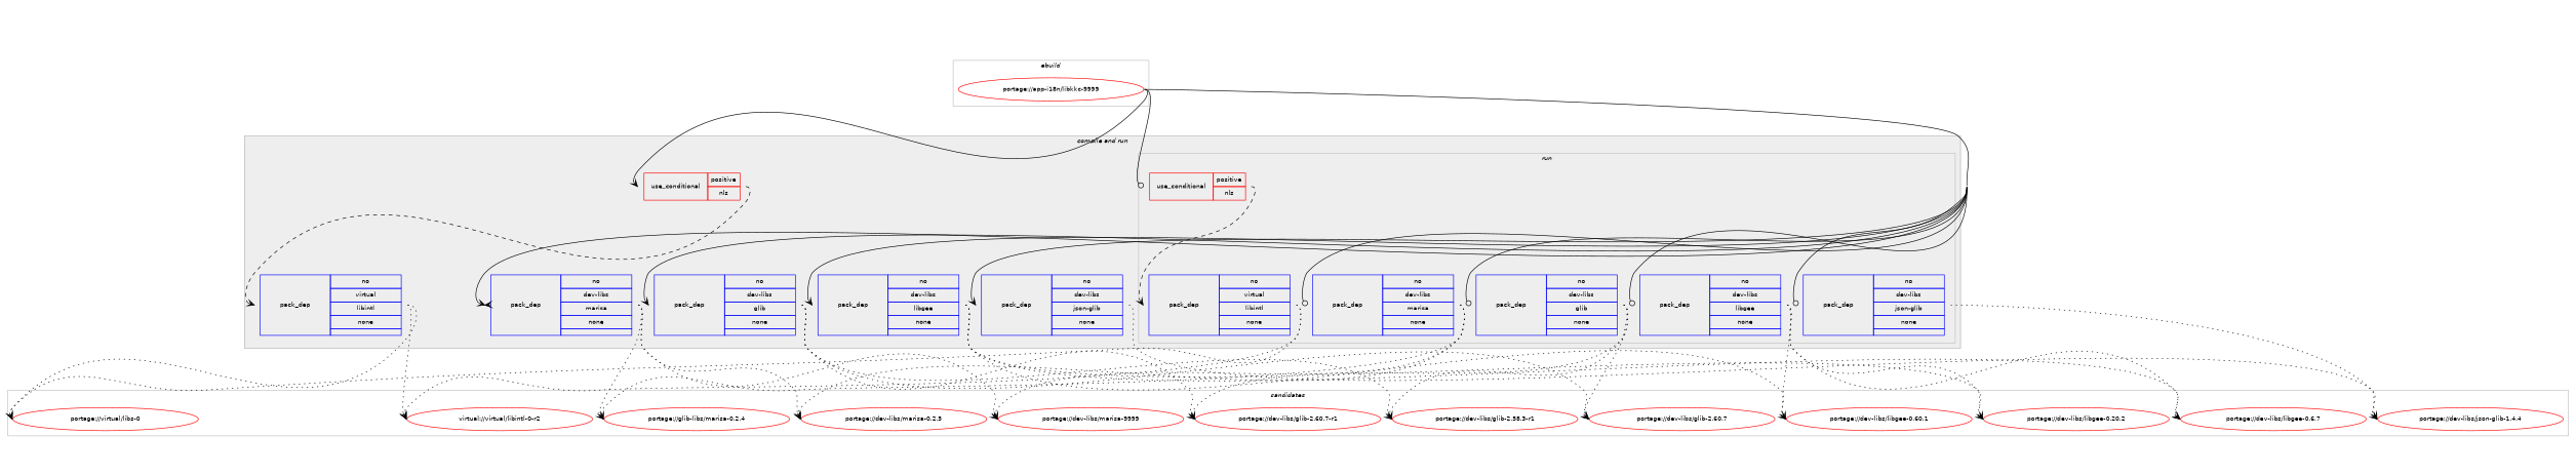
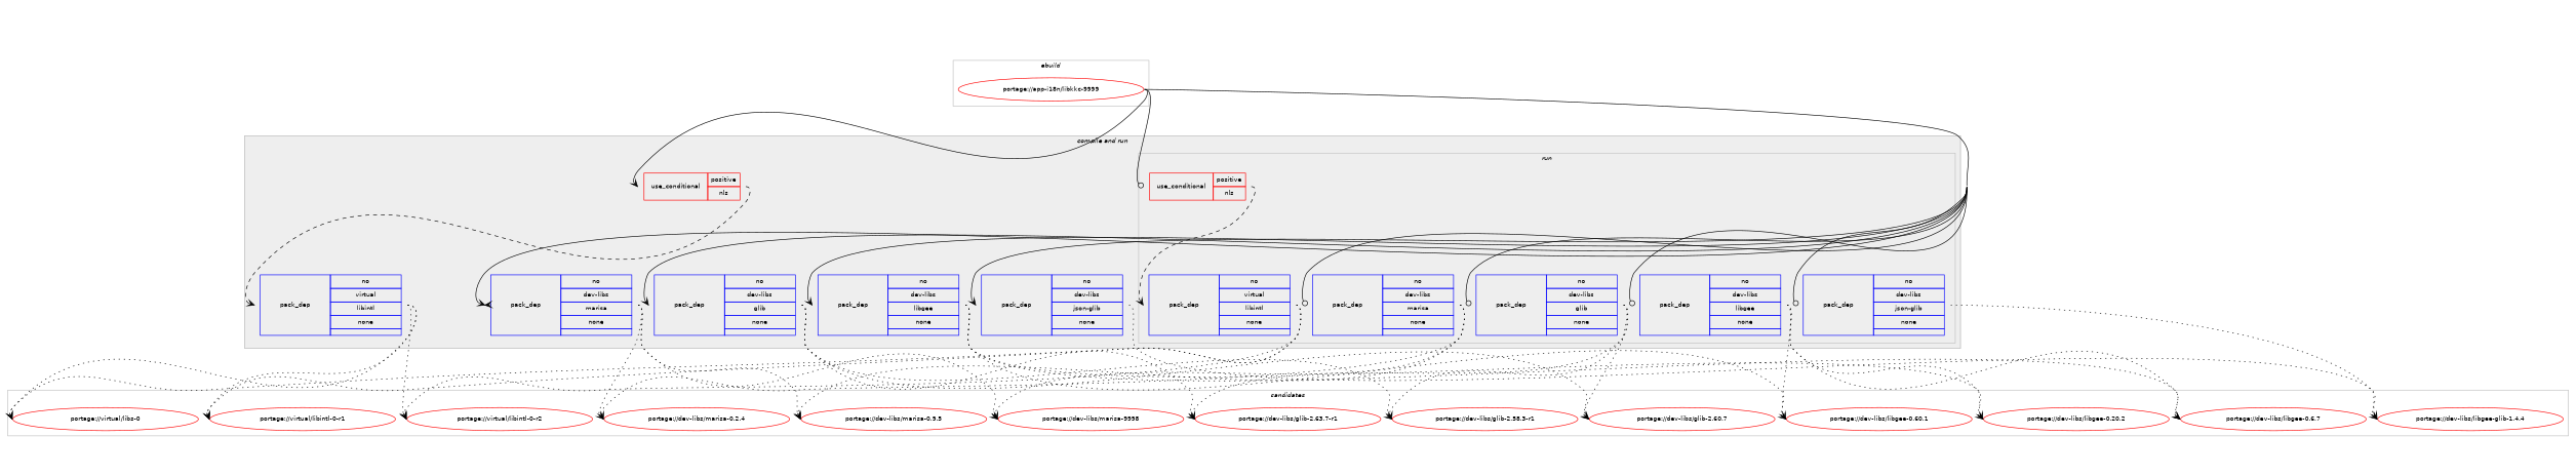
  digraph {
    compound=true
    concentrate=true
    fontname=Helvetica
    fontsize=10
    newrank=true
    rankdir=TB
    ranksep=1.5
    node [color=red fontname=Helvetica fontsize=10]
    edge [arrowhead=vee headport=w style=dotted tailport=e weight=100]
    n1 [label="portage://app-i18n/libkkc-9999" width=4]
    n2 [color=blue label=<<TABLE BORDER="0" CELLBORDER="1" CELLSPACING="0" CELLPADDING="4" WIDTH="220"><TR><TD ROWSPAN="6" CELLPADDING="30">pack_dep</TD></TR><TR><TD WIDTH="110">no</TD></TR><TR><TD>virtual</TD></TR><TR><TD>libintl</TD></TR><TR><TD>none</TD></TR><TR><TD></TD></TR></TABLE>> shape=none]
    n3 [label=<<TABLE BORDER="0" CELLBORDER="1" CELLSPACING="0" CELLPADDING="4"><TR><TD ROWSPAN="3" CELLPADDING="10">use_conditional</TD></TR><TR><TD>positive</TD></TR><TR><TD>nls</TD></TR></TABLE>> shape=none]
    n4 [color=blue label=<<TABLE BORDER="0" CELLBORDER="1" CELLSPACING="0" CELLPADDING="4" WIDTH="220"><TR><TD ROWSPAN="6" CELLPADDING="30">pack_dep</TD></TR><TR><TD WIDTH="110">no</TD></TR><TR><TD>dev-libs</TD></TR><TR><TD>glib</TD></TR><TR><TD>none</TD></TR><TR><TD></TD></TR></TABLE>> shape=none]
    n5 [color=blue label=<<TABLE BORDER="0" CELLBORDER="1" CELLSPACING="0" CELLPADDING="4" WIDTH="220"><TR><TD ROWSPAN="6" CELLPADDING="30">pack_dep</TD></TR><TR><TD WIDTH="110">no</TD></TR><TR><TD>dev-libs</TD></TR><TR><TD>json-glib</TD></TR><TR><TD>none</TD></TR><TR><TD></TD></TR></TABLE>> shape=none]
    n6 [color=blue label=<<TABLE BORDER="0" CELLBORDER="1" CELLSPACING="0" CELLPADDING="4" WIDTH="220"><TR><TD ROWSPAN="6" CELLPADDING="30">pack_dep</TD></TR><TR><TD WIDTH="110">no</TD></TR><TR><TD>dev-libs</TD></TR><TR><TD>libgee</TD></TR><TR><TD>none</TD></TR><TR><TD></TD></TR></TABLE>> shape=none]
    n7 [color=blue label=<<TABLE BORDER="0" CELLBORDER="1" CELLSPACING="0" CELLPADDING="4" WIDTH="220"><TR><TD ROWSPAN="6" CELLPADDING="30">pack_dep</TD></TR><TR><TD WIDTH="110">no</TD></TR><TR><TD>dev-libs</TD></TR><TR><TD>marisa</TD></TR><TR><TD>none</TD></TR><TR><TD></TD></TR></TABLE>> shape=none]
    n8 [color=blue label=<<TABLE BORDER="0" CELLBORDER="1" CELLSPACING="0" CELLPADDING="4" WIDTH="220"><TR><TD ROWSPAN="6" CELLPADDING="30">pack_dep</TD></TR><TR><TD WIDTH="110">no</TD></TR><TR><TD>virtual</TD></TR><TR><TD>libintl</TD></TR><TR><TD>none</TD></TR><TR><TD></TD></TR></TABLE>> shape=none]
    n9 [label=<<TABLE BORDER="0" CELLBORDER="1" CELLSPACING="0" CELLPADDING="4"><TR><TD ROWSPAN="3" CELLPADDING="10">use_conditional</TD></TR><TR><TD>positive</TD></TR><TR><TD>nls</TD></TR></TABLE>> shape=none]
    n10 [color=blue label=<<TABLE BORDER="0" CELLBORDER="1" CELLSPACING="0" CELLPADDING="4" WIDTH="220"><TR><TD ROWSPAN="6" CELLPADDING="30">pack_dep</TD></TR><TR><TD WIDTH="110">no</TD></TR><TR><TD>dev-libs</TD></TR><TR><TD>glib</TD></TR><TR><TD>none</TD></TR><TR><TD></TD></TR></TABLE>> shape=none]
    n11 [color=blue label=<<TABLE BORDER="0" CELLBORDER="1" CELLSPACING="0" CELLPADDING="4" WIDTH="220"><TR><TD ROWSPAN="6" CELLPADDING="30">pack_dep</TD></TR><TR><TD WIDTH="110">no</TD></TR><TR><TD>dev-libs</TD></TR><TR><TD>json-glib</TD></TR><TR><TD>none</TD></TR><TR><TD></TD></TR></TABLE>> shape=none]
    n12 [color=blue label=<<TABLE BORDER="0" CELLBORDER="1" CELLSPACING="0" CELLPADDING="4" WIDTH="220"><TR><TD ROWSPAN="6" CELLPADDING="30">pack_dep</TD></TR><TR><TD WIDTH="110">no</TD></TR><TR><TD>dev-libs</TD></TR><TR><TD>libgee</TD></TR><TR><TD>none</TD></TR><TR><TD></TD></TR></TABLE>> shape=none]
    n13 [color=blue label=<<TABLE BORDER="0" CELLBORDER="1" CELLSPACING="0" CELLPADDING="4" WIDTH="220"><TR><TD ROWSPAN="6" CELLPADDING="30">pack_dep</TD></TR><TR><TD WIDTH="110">no</TD></TR><TR><TD>dev-libs</TD></TR><TR><TD>marisa</TD></TR><TR><TD>none</TD></TR><TR><TD></TD></TR></TABLE>> shape=none]
-   n14 [label="virtual://virtual/libintl-0-r2" width=4]
+   n14 [label="portage://virtual/libintl-0-r2" width=4]
+   n15 [label="portage://virtual/libintl-0-r1" width=4]
    n16 [label="portage://virtual/libs-0" width=4]
-   n17 [label="portage://dev-libs/glib-2.60.7-r1" width=4]
+   n17 [label="portage://dev-libs/glib-2.63.7-r1" width=4]
    n18 [label="portage://dev-libs/glib-2.60.7" width=4]
    n19 [label="portage://dev-libs/glib-2.58.3-r1" width=4]
-   n20 [label="portage://dev-libs/json-glib-1.4.4" width=4]
+   n20 [label="portage://dev-libs/libgee-glib-1.4.4" width=4]
    n21 [label="portage://dev-libs/libgee-0.6.7" width=4]
    n22 [label="portage://dev-libs/libgee-0.20.2" width=4]
    n23 [label="portage://dev-libs/libgee-0.60.1" width=4]
-   n24 [label="portage://dev-libs/marisa-9999" width=4]
-   n25 [label="portage://dev-libs/marisa-0.2.5" width=4]
-   n26 [label="portage://glib-libs/marisa-0.2.4" width=4]
+   n24 [label="portage://dev-libs/marisa-9998" width=4]
+   n25 [label="portage://dev-libs/marisa-0.9.5" width=4]
+   n26 [label="portage://dev-libs/marisa-0.2.4" width=4]
    subgraph cluster_1 {
      color=gray
      label=<<i>ebuild</i>>
      rank=same
      n1
    }
    subgraph cluster_2 {
      color=gray
      label=<<i>dependencies</i>>
      subgraph cluster_3 {
        color=gray
        fillcolor="#eeeeee"
        label=<<i>compile</i>>
        style=filled
        subgraph sub_4 {
          color=gray
          fillcolor="#eeeeee"
          label=<<i>compile</i>>
          style=filled
          n3
          subgraph sub_5 {
            color=gray
            fillcolor="#eeeeee"
            label=<<i>compile</i>>
            style=filled
            n2
          }
        }
        subgraph sub_6 {
          color=gray
          fillcolor="#eeeeee"
          label=<<i>compile</i>>
          style=filled
          n4
        }
        subgraph sub_7 {
          color=gray
          fillcolor="#eeeeee"
          label=<<i>compile</i>>
          style=filled
          n5
        }
        subgraph sub_8 {
          color=gray
          fillcolor="#eeeeee"
          label=<<i>compile</i>>
          style=filled
          n6
        }
        subgraph sub_9 {
          color=gray
          fillcolor="#eeeeee"
          label=<<i>compile</i>>
          style=filled
          n7
        }
      }
      subgraph cluster_10 {
        color=gray
        fillcolor="#eeeeee"
        label=<<i>compile and run</i>>
        style=filled
      }
      subgraph cluster_11 {
        color=gray
        fillcolor="#eeeeee"
        label=<<i>run</i>>
        style=filled
        subgraph sub_12 {
          color=gray
          fillcolor="#eeeeee"
          label=<<i>run</i>>
          style=filled
          n9
          subgraph sub_13 {
            color=gray
            fillcolor="#eeeeee"
            label=<<i>run</i>>
            style=filled
            n8
          }
        }
        subgraph sub_14 {
          color=gray
          fillcolor="#eeeeee"
          label=<<i>run</i>>
          style=filled
          n10
        }
        subgraph sub_15 {
          color=gray
          fillcolor="#eeeeee"
          label=<<i>run</i>>
          style=filled
          n11
        }
        subgraph sub_16 {
          color=gray
          fillcolor="#eeeeee"
          label=<<i>run</i>>
          style=filled
          n12
        }
        subgraph sub_17 {
          color=gray
          fillcolor="#eeeeee"
          label=<<i>run</i>>
          style=filled
          n13
        }
      }
    }
    subgraph cluster_18 {
      color=gray
      label=<<i>candidates</i>>
      rank=same
      subgraph sub_19 {
        color=black
        label=<<i>candidates</i>>
        nodesep=1
        rank=same
        n14
+       n15
        n16
      }
      subgraph sub_20 {
        color=black
        label=<<i>candidates</i>>
        nodesep=1
        rank=same
        n17
        n18
        n19
      }
      subgraph sub_21 {
        color=black
        label=<<i>candidates</i>>
        nodesep=1
        rank=same
        n20
      }
      subgraph sub_22 {
        color=black
        label=<<i>candidates</i>>
        nodesep=1
        rank=same
        n21
        n22
        n23
      }
      subgraph sub_23 {
        color=black
        label=<<i>candidates</i>>
        nodesep=1
        rank=same
        n14
+       n15
        n16
      }
      subgraph sub_24 {
        color=black
        label=<<i>candidates</i>>
        nodesep=1
        rank=same
        n24
        n25
        n26
      }
      subgraph sub_25 {
        color=black
        label=<<i>candidates</i>>
        nodesep=1
        rank=same
        n17
        n18
        n19
      }
      subgraph sub_26 {
        color=black
        label=<<i>candidates</i>>
        nodesep=1
        rank=same
        n20
      }
      subgraph sub_27 {
        color=black
        label=<<i>candidates</i>>
        nodesep=1
        rank=same
        n21
        n22
        n23
      }
      subgraph sub_28 {
        color=black
        label=<<i>candidates</i>>
        nodesep=1
        rank=same
        n24
        n25
        n26
      }
    }
    n1 -> n3 [style=solid weight=20]
    n1 -> n4 [style=solid weight=20]
    n1 -> n5 [style=solid weight=20]
    n1 -> n6 [style=solid weight=20]
    n1 -> n7 [style=solid weight=20]
    n1 -> n9 [arrowhead=odot style=solid weight=20]
    n1 -> n10 [arrowhead=odot style=solid weight=20]
    n1 -> n11 [arrowhead=odot style=solid weight=20]
    n1 -> n12 [arrowhead=odot style=solid weight=20]
    n1 -> n13 [arrowhead=odot style=solid weight=20]
    n2 -> n14
+   n2 -> n15
    n2 -> n16
    n3 -> n2 [style=dashed weight=20]
    n4 -> n17
    n4 -> n18
    n4 -> n19
    n5 -> n20
    n6 -> n21
    n6 -> n22
    n6 -> n23
    n7 -> n24
    n7 -> n25
    n7 -> n26
    n8 -> n14
+   n8 -> n15
    n8 -> n16
    n9 -> n8 [style=dashed weight=20]
    n10 -> n17
    n10 -> n18
    n10 -> n19
    n11 -> n20
    n12 -> n21
    n12 -> n22
    n12 -> n23
    n13 -> n24
    n13 -> n25
    n13 -> n26
  }
